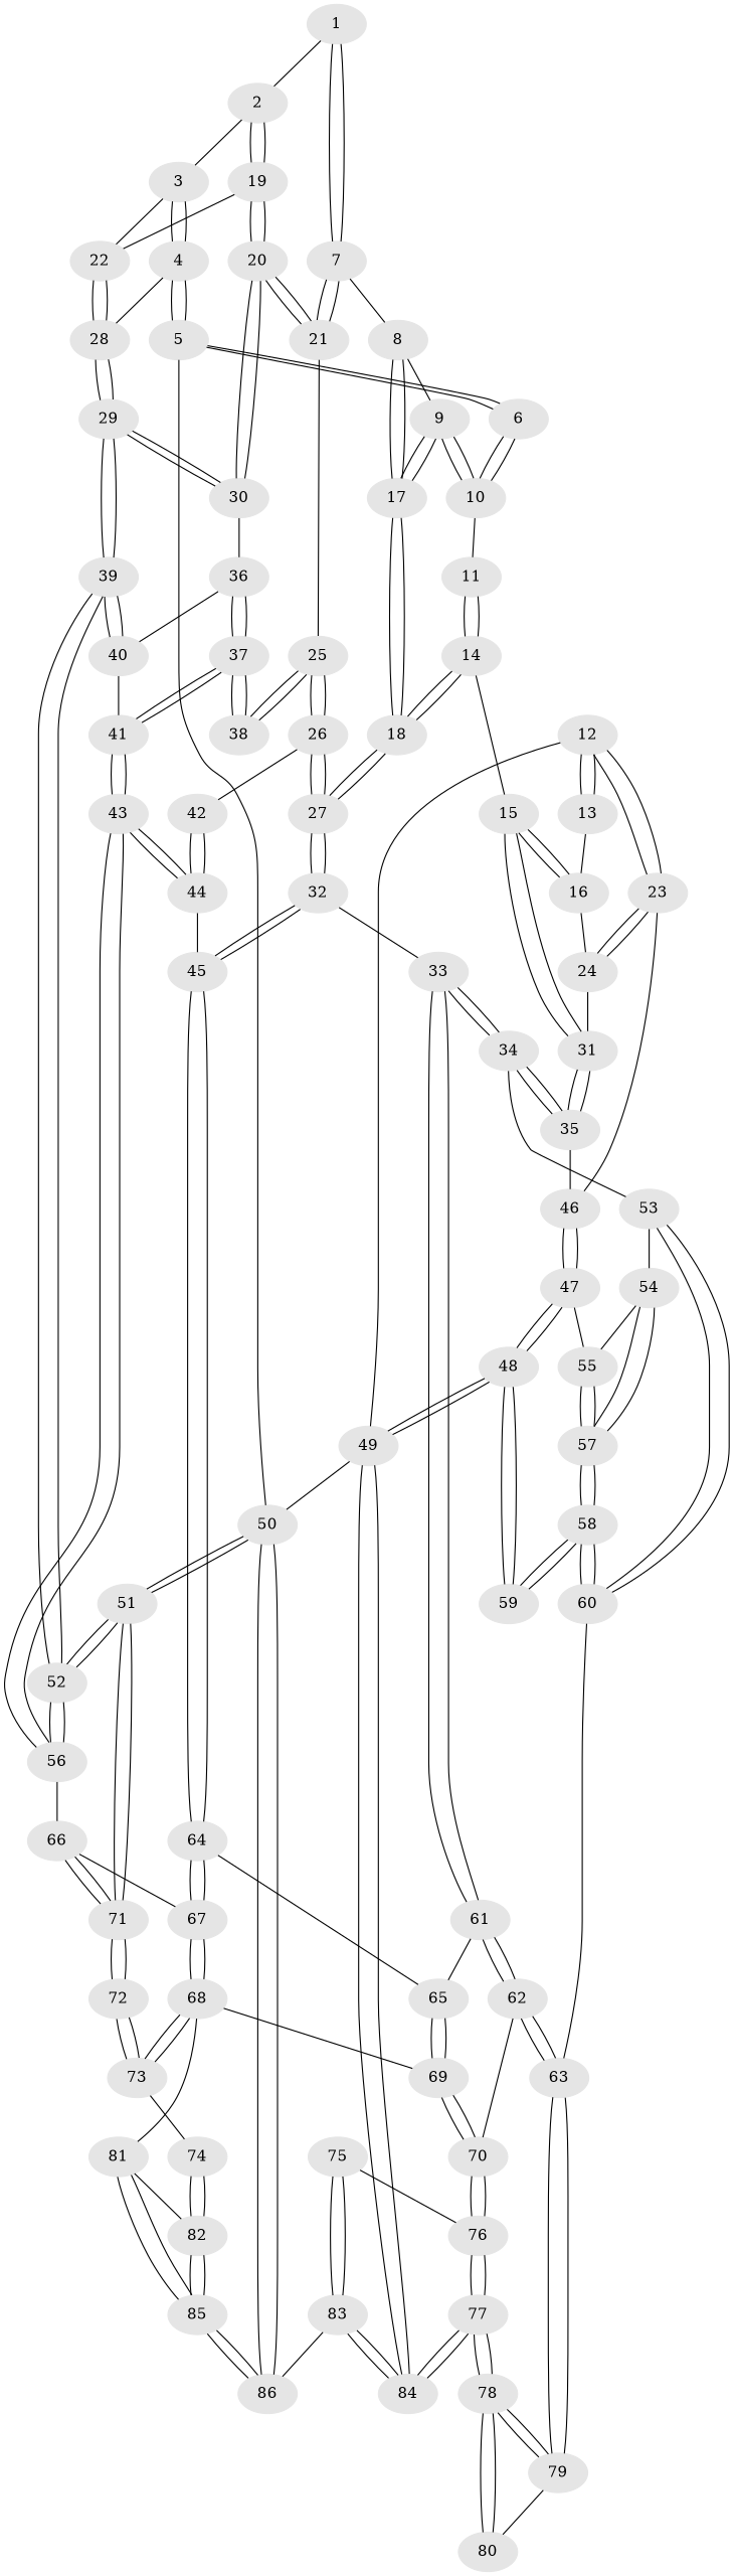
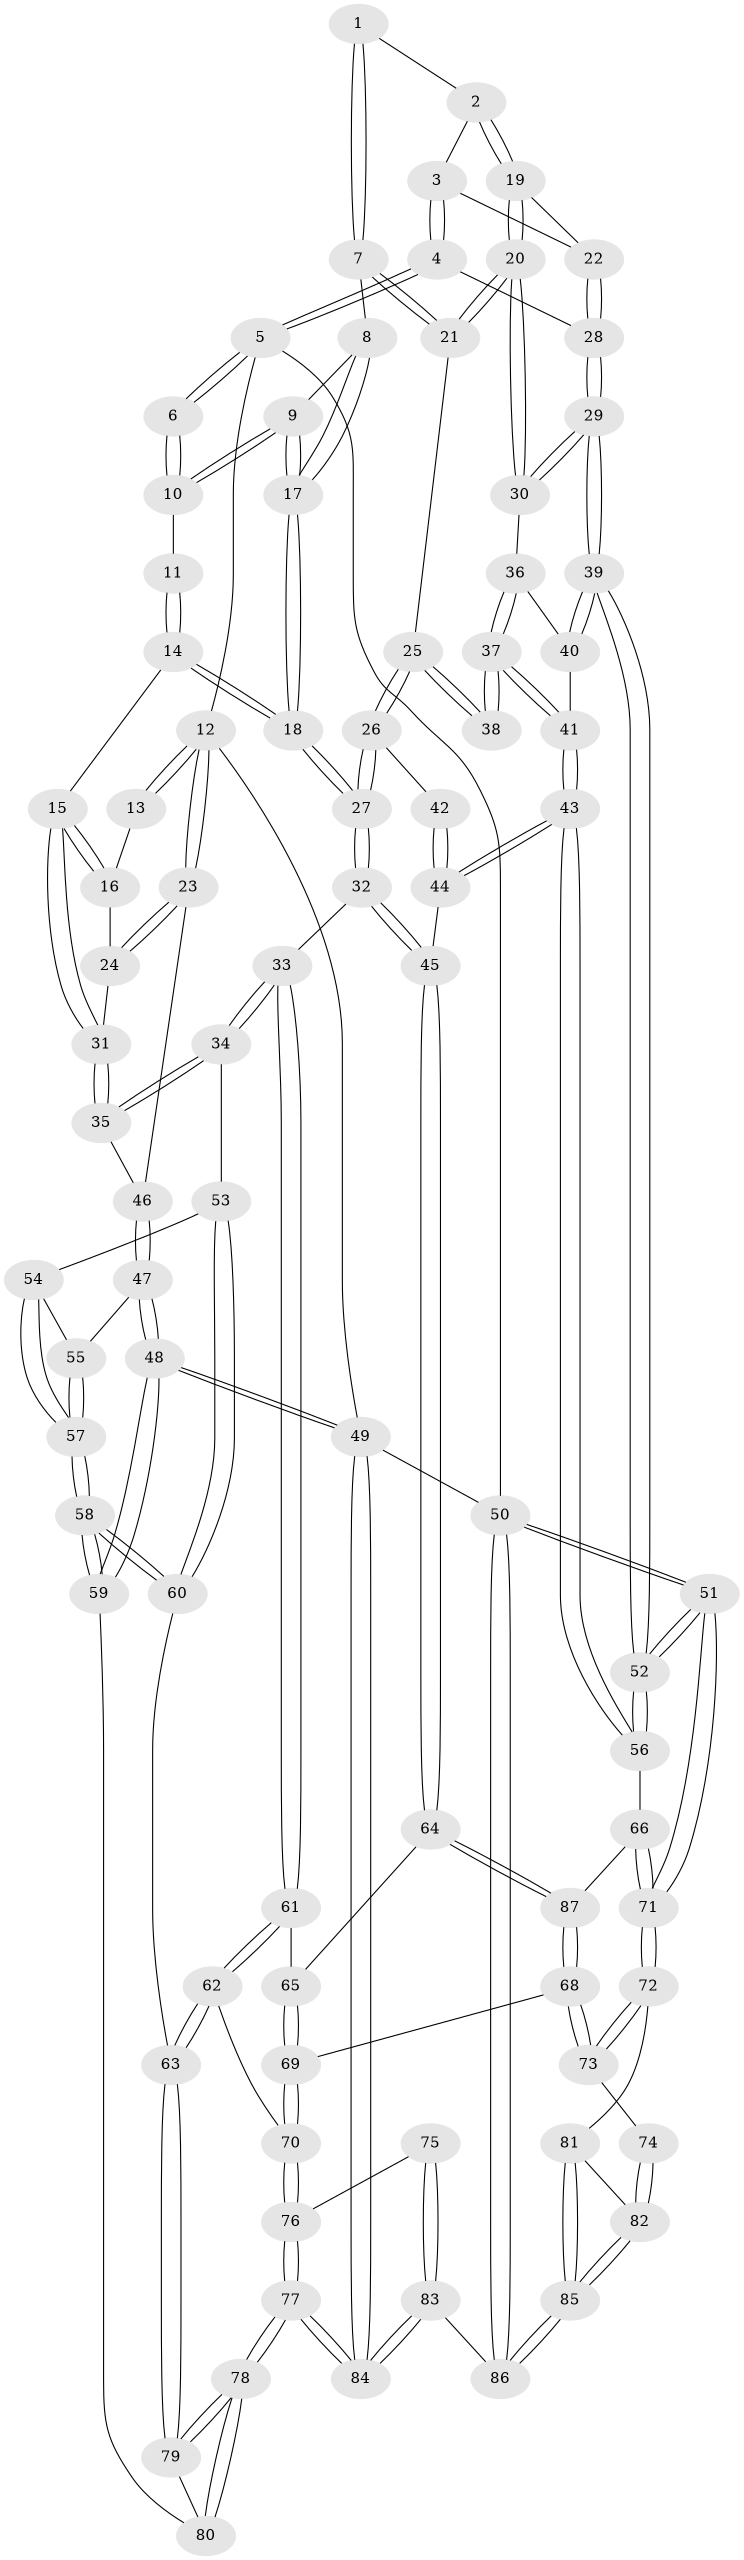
  graph {
    node [color=gray90 style=filled]
    1
    2
    7
    3
    19
    8
    21
    4
    22
    20
    5
    28
    6
    12
    50
    29
    10
    13
    23
    49
    51
    86
    11
    9
    17
    25
    18
    14
    15
    16
    24
    46
    84
    31
    27
    35
    32
    30
    36
    26
    38
    47
    42
    44
    33
    45
    39
    40
    52
    37
    34
    61
    64
    53
    62
    65
    54
    60
    41
    43
    56
    66
-   67
+   67 [label=87]
    48
    55
    59
    57
    80
    71
    72
    63
    58
    79
    70
    69
    76
    68
    73
    74
    77
    81
    82
    85
    75
    83
    78
    1 -- 2
    1 -- 7
    1 -- 7
    2 -- 3
    2 -- 19
    2 -- 19
    7 -- 8
    7 -- 21
    7 -- 21
    3 -- 4
    3 -- 4
    3 -- 22
    19 -- 22
    19 -- 20
    19 -- 20
    8 -- 9
    8 -- 17
    8 -- 17
    21 -- 25
    4 -- 5
    4 -- 5
    4 -- 28
    22 -- 28
    22 -- 28
    20 -- 21
    20 -- 21
    20 -- 30
    20 -- 30
    5 -- 6
    5 -- 6
+   5 -- 12
    5 -- 50
    28 -- 29
    28 -- 29
    6 -- 10
    6 -- 10
    12 -- 13
    12 -- 13
    12 -- 23
    12 -- 23
    12 -- 49
    50 -- 51
    50 -- 51
    50 -- 86
    50 -- 86
    29 -- 30
    29 -- 30
    29 -- 39
    29 -- 39
    10 -- 11
    13 -- 16
    23 -- 24
    23 -- 24
    23 -- 46
    49 -- 50
    49 -- 84
    49 -- 84
    51 -- 52
    51 -- 52
    51 -- 71
    51 -- 71
    11 -- 14
    11 -- 14
    9 -- 10
    9 -- 10
    9 -- 17
    9 -- 17
    17 -- 18
    17 -- 18
    25 -- 26
    25 -- 26
    25 -- 38
    25 -- 38
    18 -- 27
    18 -- 27
    14 -- 18
    14 -- 18
    14 -- 15
    15 -- 16
    15 -- 16
    15 -- 31
    15 -- 31
    16 -- 24
    24 -- 31
    46 -- 47
    46 -- 47
    31 -- 35
    31 -- 35
    27 -- 32
    27 -- 32
    35 -- 46
    32 -- 33
    32 -- 45
    32 -- 45
    30 -- 36
    36 -- 40
    36 -- 37
    36 -- 37
    26 -- 27
    26 -- 27
    26 -- 42
    47 -- 48
    47 -- 48
    47 -- 55
    42 -- 44
    42 -- 44
    44 -- 45
    33 -- 34
    33 -- 34
    33 -- 61
    33 -- 61
    45 -- 64
    45 -- 64
    39 -- 40
    39 -- 40
    39 -- 52
    39 -- 52
    40 -- 41
    52 -- 56
    52 -- 56
    37 -- 38
    37 -- 38
    37 -- 41
    37 -- 41
    34 -- 35
    34 -- 35
    34 -- 53
    61 -- 62
    61 -- 62
    61 -- 65
    64 -- 65
    64 -- 67
    64 -- 67
    53 -- 54
    53 -- 60
    53 -- 60
    62 -- 63
    62 -- 63
    62 -- 70
    65 -- 69
    65 -- 69
    54 -- 55
    54 -- 57
    54 -- 57
    60 -- 63
    41 -- 43
    41 -- 43
    43 -- 44
    43 -- 44
    43 -- 56
    43 -- 56
    56 -- 66
    66 -- 67
    66 -- 71
    66 -- 71
    67 -- 68
    67 -- 68
    48 -- 49
    48 -- 49
    48 -- 59
    48 -- 59
    55 -- 57
    55 -- 57
+   59 -- 80
    57 -- 58
    57 -- 58
    71 -- 72
    71 -- 72
    72 -- 73
    72 -- 73
-   68 -- 81
+   72 -- 81
    63 -- 79
    63 -- 79
    58 -- 60
    58 -- 60
    58 -- 59
    58 -- 59
    79 -- 80
    70 -- 76
    70 -- 76
    69 -- 70
    69 -- 70
    76 -- 77
    76 -- 77
    68 -- 69
    68 -- 73
    68 -- 73
    73 -- 74
    74 -- 82
    74 -- 82
    77 -- 84
    77 -- 84
    77 -- 78
    77 -- 78
    81 -- 82
    81 -- 85
    81 -- 85
    82 -- 85
    82 -- 85
    85 -- 86
    85 -- 86
    75 -- 76
    75 -- 83
    75 -- 83
    83 -- 86
    83 -- 84
    83 -- 84
    78 -- 80
    78 -- 80
    78 -- 79
    78 -- 79
  }
